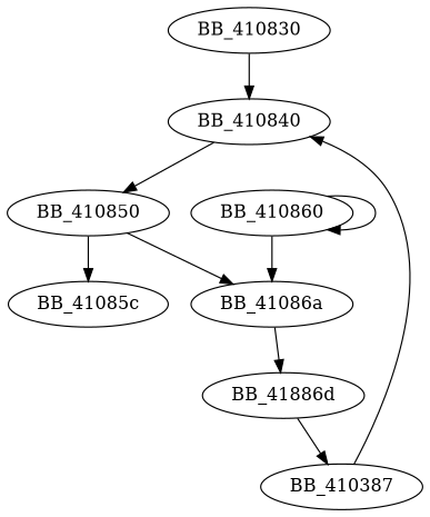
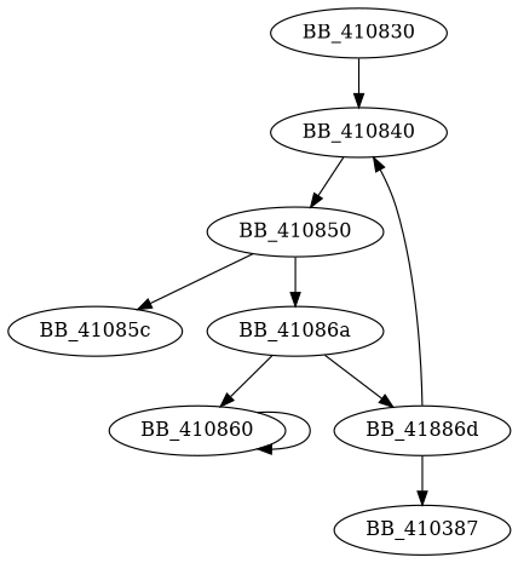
  digraph {
    BB_410830
    BB_410840
    BB_410850
    BB_41085c
    BB_41086a
    n6 [label=BB_41886d]
    BB_410860
    n8 [label=BB_410387]
    BB_410830 -> BB_410840
    BB_410840 -> BB_410850
    BB_410850 -> BB_41085c
    BB_410850 -> BB_41086a
    BB_41086a -> n6
-   n8 -> BB_410840
+   n6 -> BB_410840
    n6 -> n8
-   BB_410860 -> BB_41086a
+   BB_41086a -> BB_410860
    BB_410860 -> BB_410860
  }
